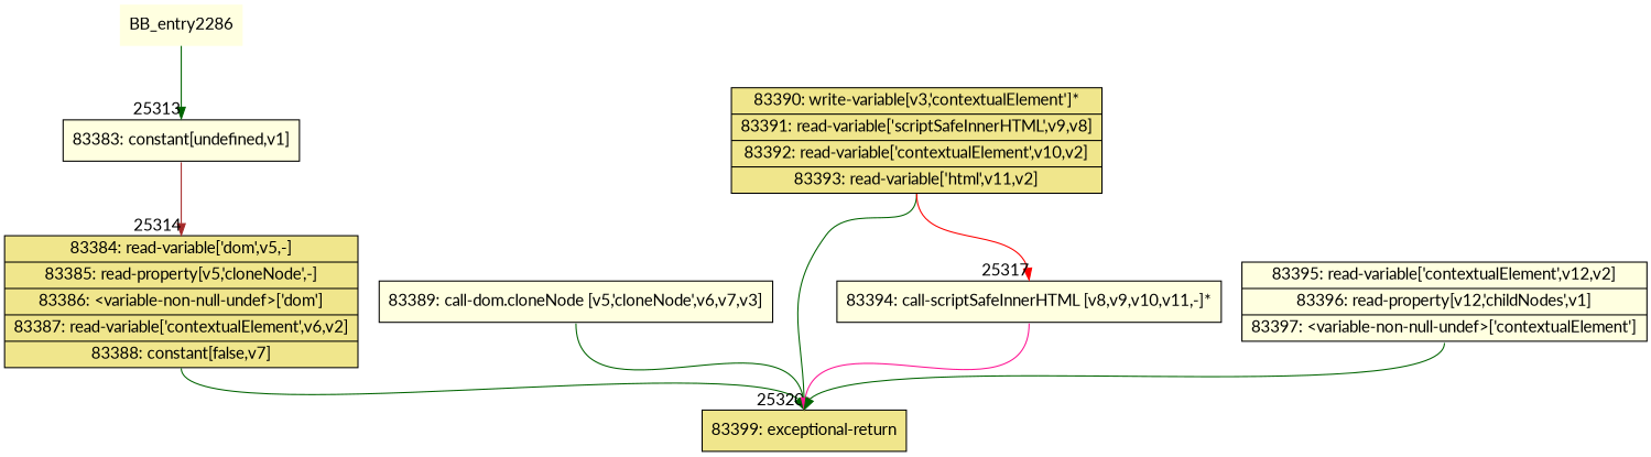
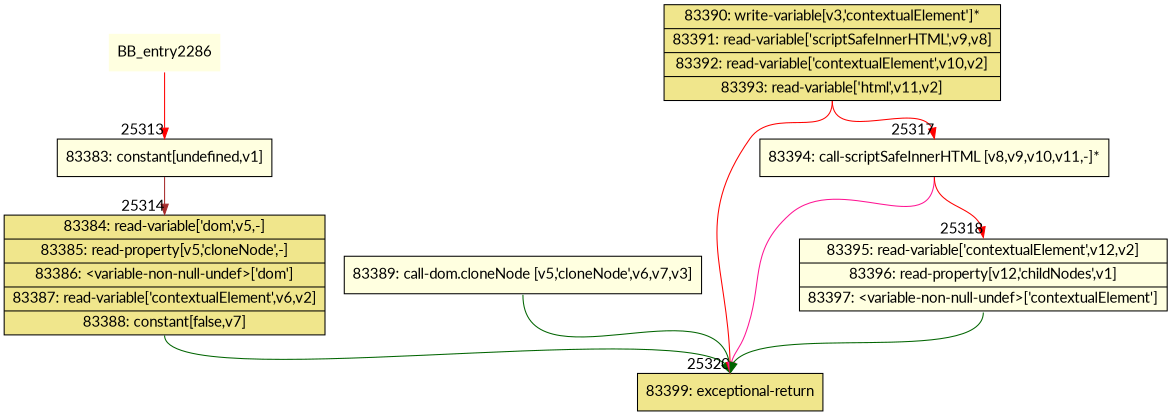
  digraph {
    fontname=Lato
    rankdir=TD
    node [fillcolor=lightyellow fontname=Lato shape=record style=filled]
    edge [color=red fontname=Lato headport=n tailport=s]
    n1 [label=BB_entry2286 shape=none]
    n2 [label="{83383: constant[undefined,v1]}"]
    n3 [fillcolor=khaki label="{83384: read-variable['dom',v5,-]|83385: read-property[v5,'cloneNode',-]|83386: \<variable-non-null-undef\>['dom']|83387: read-variable['contextualElement',v6,v2]|83388: constant[false,v7]}"]
    n4 [fillcolor=khaki label="{83399: exceptional-return}"]
    n5 [label="{83389: call-dom.cloneNode [v5,'cloneNode',v6,v7,v3]}"]
    n6 [fillcolor=khaki label="{83390: write-variable[v3,'contextualElement']*|83391: read-variable['scriptSafeInnerHTML',v9,v8]|83392: read-variable['contextualElement',v10,v2]|83393: read-variable['html',v11,v2]}"]
    n7 [label="{83394: call-scriptSafeInnerHTML [v8,v9,v10,v11,-]*}"]
    n8 [label="{83395: read-variable['contextualElement',v12,v2]|83396: read-property[v12,'childNodes',v1]|83397: \<variable-non-null-undef\>['contextualElement']}"]
-   n1 -> n2 [color=darkgreen headlabel="    25313"]
+   n1 -> n2 [headlabel="    25313"]
    n2 -> n3 [color=brown headlabel="      25314"]
    n3 -> n4 [color=darkgreen headlabel="      25320"]
    n5 -> n4 [color=darkgreen]
-   n6 -> n4 [color=darkgreen]
+   n6 -> n4
    n6 -> n7 [headlabel="      25317"]
    n7 -> n4 [color=deeppink]
+   n7 -> n8 [headlabel="      25318"]
    n8 -> n4 [color=darkgreen]
  }
